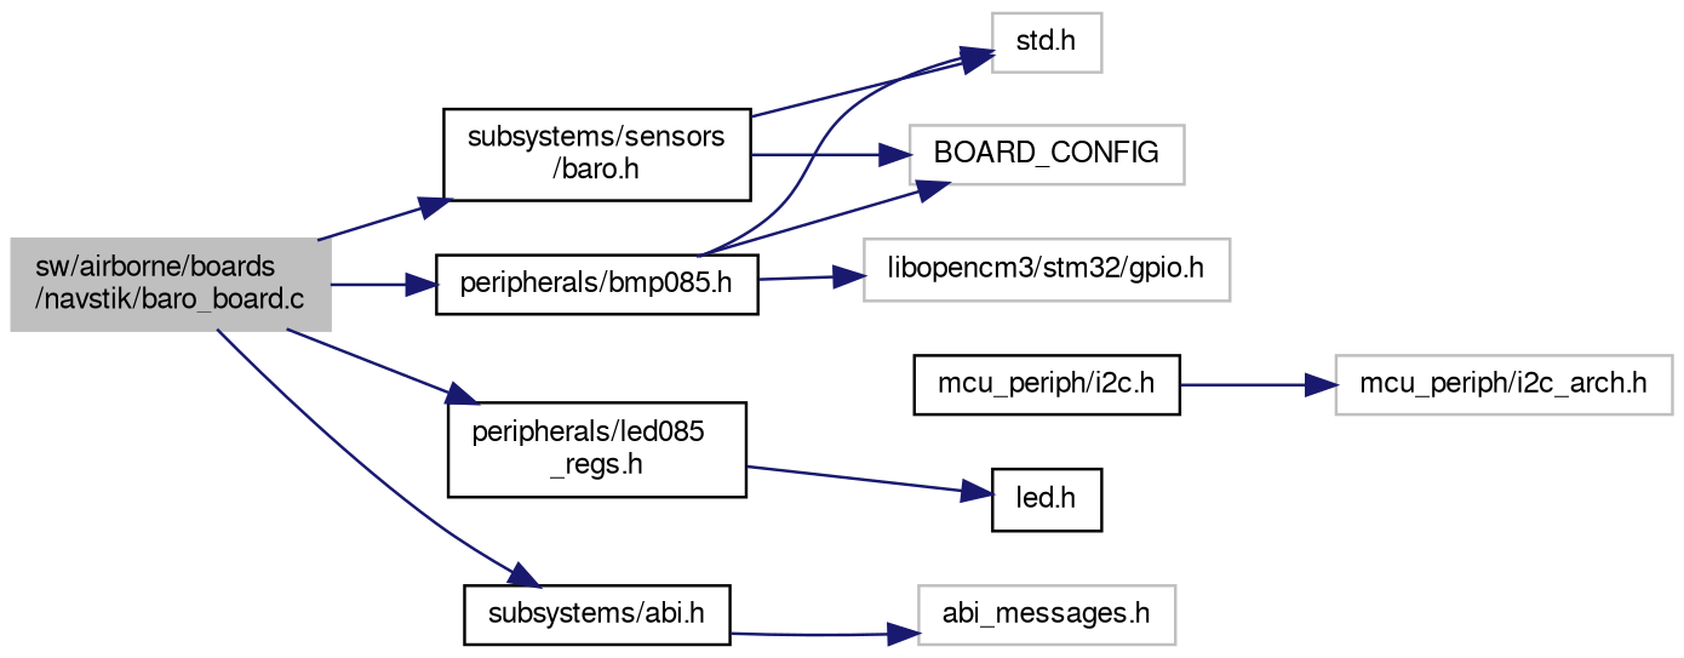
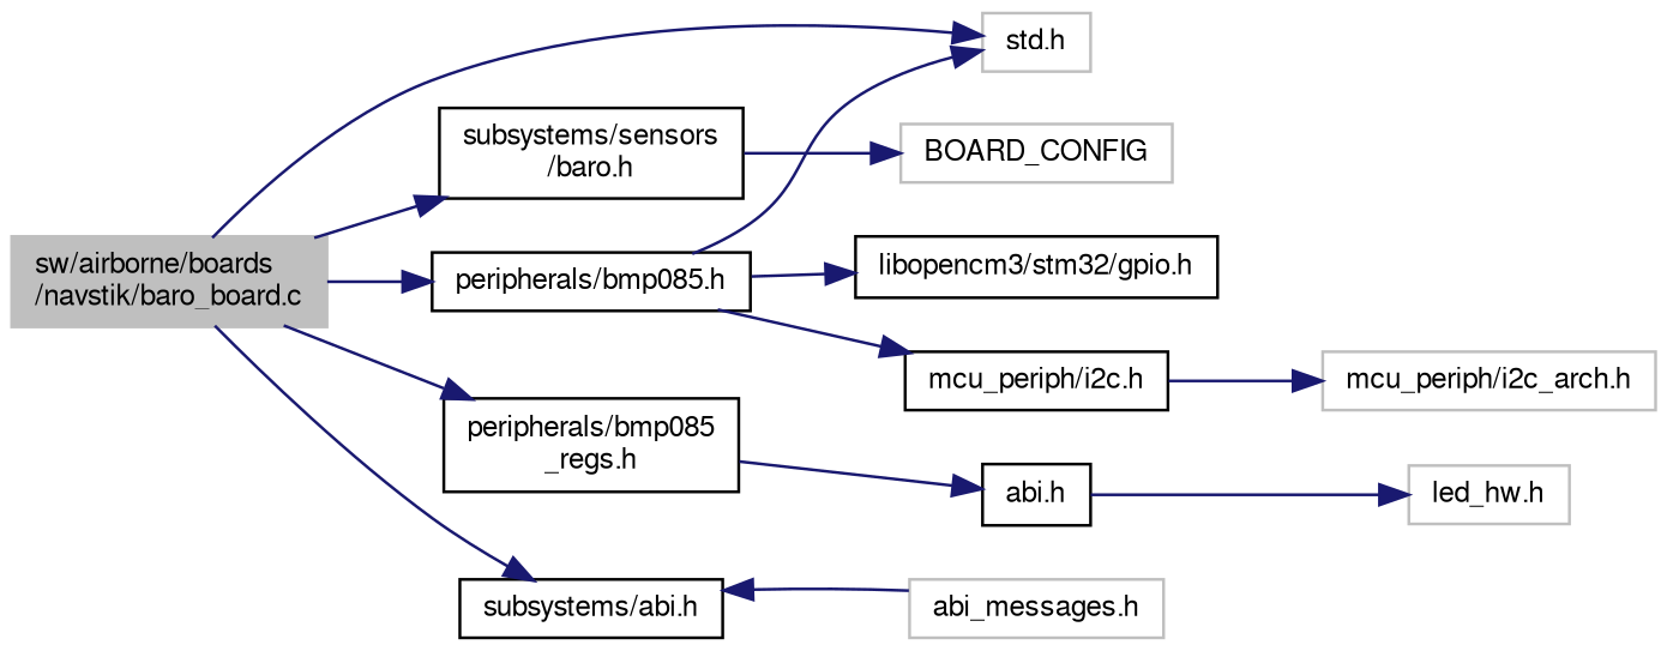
  digraph {
    rankdir=LR
    node [color=grey75 fillcolor=white fontname=FreeSans fontsize=10 shape=record style=filled]
    edge [color=midnightblue fontname=FreeSans fontsize=10 labelfontname=FreeSans labelfontsize=10 style=solid]
    n1 [fillcolor=grey75 fontcolor=black height=0.2 label="sw/airborne/boards\l/navstik/baro_board.c" width=0.4]
    n2 [height=0.2 label="std.h" width=0.4]
    n3 [color=black height=0.2 label="subsystems/sensors\l/baro.h" width=0.4]
    n4 [color=black height=0.2 label="peripherals/bmp085.h" width=0.4]
-   n5 [color=black height=0.2 label="peripherals/led085\l_regs.h" width=0.4]
+   n5 [color=black height=0.2 label="peripherals/bmp085\l_regs.h" width=0.4]
    n6 [color=black height=0.2 label="subsystems/abi.h" width=0.4]
    n7 [height=0.2 label=BOARD_CONFIG width=0.4]
-   n8 [height=0.2 label="libopencm3/stm32/gpio.h" width=0.4]
+   n8 [color=black height=0.2 label="libopencm3/stm32/gpio.h" width=0.4]
    n9 [color=black height=0.2 label="mcu_periph/i2c.h" width=0.4]
-   n10 [color=black height=0.2 label="led.h" width=0.4]
+   n10 [color=black height=0.2 label="abi.h" width=0.4]
    n11 [height=0.2 label="abi_messages.h" width=0.4]
+   n12 [height=0.2 label="led_hw.h" width=0.4]
    n13 [height=0.2 label="mcu_periph/i2c_arch.h" width=0.4]
-   n3 -> n2
+   n1 -> n2
    n1 -> n3
    n1 -> n4
    n1 -> n5
    n1 -> n6
    n3 -> n7
    n4 -> n2
    n4 -> n8
-   n4 -> n7
+   n4 -> n9
    n5 -> n10
-   n6 -> n11
+   n11 -> n6
    n9 -> n13
+   n10 -> n12
  }
